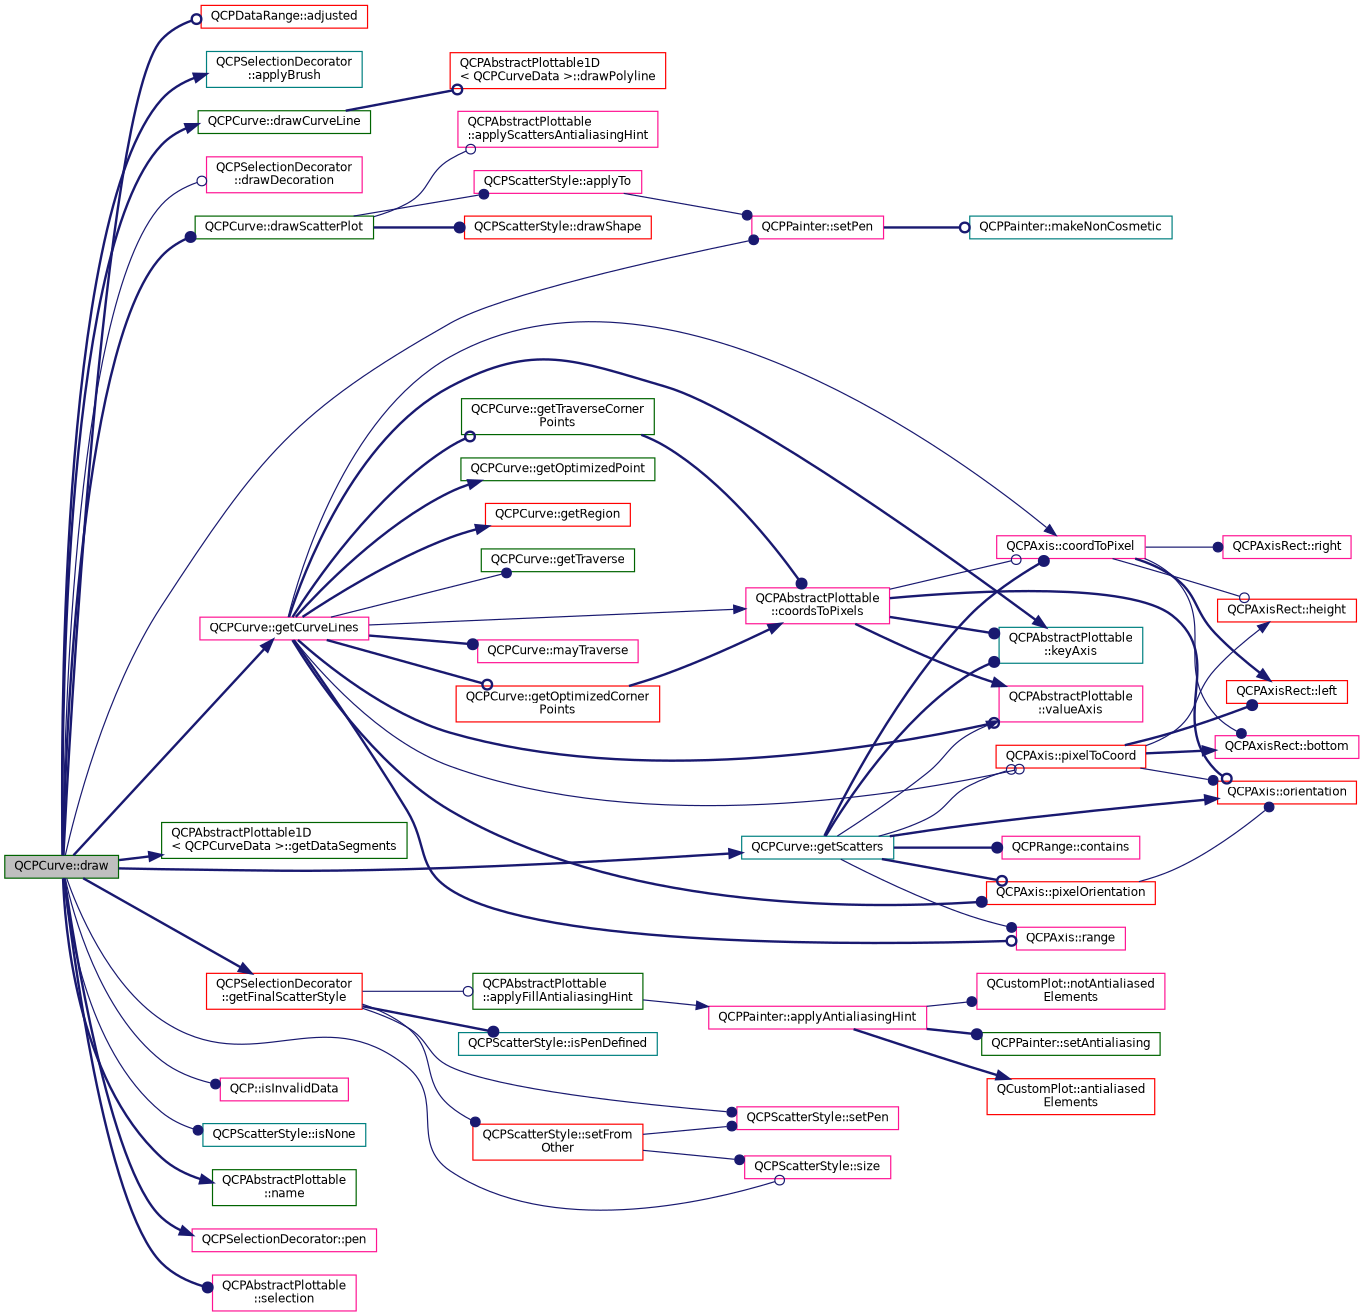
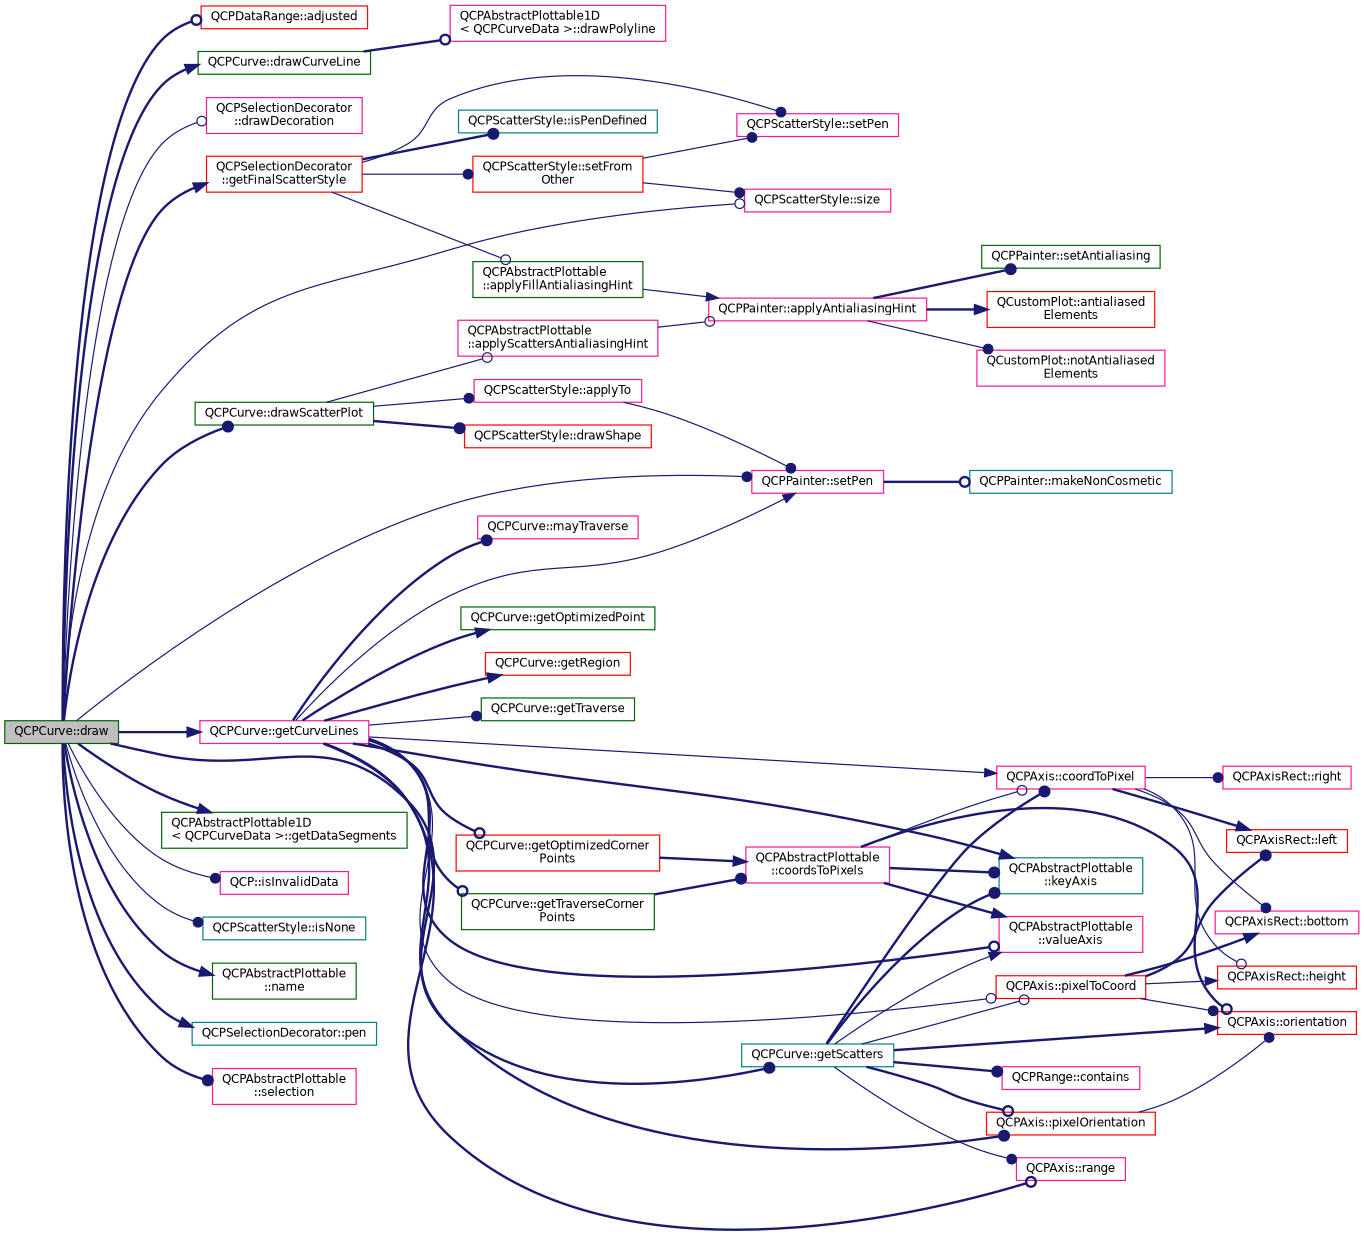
  digraph {
    rankdir=LR
    node [color=deeppink fillcolor=white fontname=Helvetica fontsize=10 shape=record style=filled]
    edge [arrowhead=dot color=midnightblue fontname=Helvetica fontsize=10 labelfontname=Helvetica labelfontsize=10 style=bold]
    n1 [color=darkgreen fillcolor=grey75 fontcolor=black height=0.2 label="QCPCurve::draw" width=0.4]
    n2 [color=red height=0.2 label="QCPDataRange::adjusted" width=0.4]
-   n3 [color=teal height=0.2 label="QCPSelectionDecorator\l::applyBrush" width=0.4]
    n4 [color=darkgreen height=0.2 label="QCPCurve::drawCurveLine" width=0.4]
    n5 [height=0.2 label="QCPSelectionDecorator\l::drawDecoration" width=0.4]
    n6 [color=darkgreen height=0.2 label="QCPCurve::drawScatterPlot" width=0.4]
    n7 [height=0.2 label="QCPPainter::setPen" width=0.4]
    n8 [height=0.2 label="QCPCurve::getCurveLines" width=0.4]
    n9 [color=darkgreen height=0.2 label="QCPAbstractPlottable1D\l\< QCPCurveData \>::getDataSegments" width=0.4]
    n10 [color=red height=0.2 label="QCPSelectionDecorator\l::getFinalScatterStyle" width=0.4]
    n11 [height=0.2 label="QCPScatterStyle::size" width=0.4]
    n12 [color=teal height=0.2 label="QCPCurve::getScatters" width=0.4]
    n13 [height=0.2 label="QCP::isInvalidData" width=0.4]
    n14 [color=teal height=0.2 label="QCPScatterStyle::isNone" width=0.4]
    n15 [color=darkgreen height=0.2 label="QCPAbstractPlottable\l::name" width=0.4]
-   n16 [height=0.2 label="QCPSelectionDecorator::pen" width=0.4]
+   n16 [color=teal height=0.2 label="QCPSelectionDecorator::pen" width=0.4]
    n17 [height=0.2 label="QCPAbstractPlottable\l::selection" width=0.4]
    n18 [color=darkgreen height=0.2 label="QCPAbstractPlottable\l::applyFillAntialiasingHint" width=0.4]
    n19 [height=0.2 label="QCPPainter::applyAntialiasingHint" width=0.4]
-   n20 [color=red height=0.2 label="QCPAbstractPlottable1D\l\< QCPCurveData \>::drawPolyline" width=0.4]
+   n20 [height=0.2 label="QCPAbstractPlottable1D\l\< QCPCurveData \>::drawPolyline" width=0.4]
    n21 [height=0.2 label="QCPAbstractPlottable\l::applyScattersAntialiasingHint" width=0.4]
    n22 [height=0.2 label="QCPScatterStyle::applyTo" width=0.4]
    n23 [color=red height=0.2 label="QCPScatterStyle::drawShape" width=0.4]
    n24 [color=teal height=0.2 label="QCPPainter::makeNonCosmetic" width=0.4]
    n25 [height=0.2 label="QCPAbstractPlottable\l::coordsToPixels" width=0.4]
    n26 [height=0.2 label="QCPAxis::coordToPixel" width=0.4]
    n27 [color=teal height=0.2 label="QCPAbstractPlottable\l::keyAxis" width=0.4]
    n28 [height=0.2 label="QCPAbstractPlottable\l::valueAxis" width=0.4]
    n29 [color=red height=0.2 label="QCPCurve::getOptimizedCorner\lPoints" width=0.4]
    n30 [color=darkgreen height=0.2 label="QCPCurve::getOptimizedPoint" width=0.4]
    n31 [color=red height=0.2 label="QCPCurve::getRegion" width=0.4]
    n32 [color=darkgreen height=0.2 label="QCPCurve::getTraverse" width=0.4]
    n33 [color=darkgreen height=0.2 label="QCPCurve::getTraverseCorner\lPoints" width=0.4]
    n34 [height=0.2 label="QCPCurve::mayTraverse" width=0.4]
    n35 [color=red height=0.2 label="QCPAxis::pixelOrientation" width=0.4]
    n36 [color=red height=0.2 label="QCPAxis::pixelToCoord" width=0.4]
    n37 [height=0.2 label="QCPAxis::range" width=0.4]
    n38 [color=teal height=0.2 label="QCPScatterStyle::isPenDefined" width=0.4]
    n39 [color=red height=0.2 label="QCPScatterStyle::setFrom\lOther" width=0.4]
    n40 [height=0.2 label="QCPScatterStyle::setPen" width=0.4]
    n41 [color=red height=0.2 label="QCPAxis::orientation" width=0.4]
    n42 [height=0.2 label="QCPRange::contains" width=0.4]
    n43 [color=red height=0.2 label="QCustomPlot::antialiased\lElements" width=0.4]
    n44 [height=0.2 label="QCustomPlot::notAntialiased\lElements" width=0.4]
    n45 [color=darkgreen height=0.2 label="QCPPainter::setAntialiasing" width=0.4]
    n46 [height=0.2 label="QCPAxisRect::bottom" width=0.4]
    n47 [color=red height=0.2 label="QCPAxisRect::height" width=0.4]
    n48 [color=red height=0.2 label="QCPAxisRect::left" width=0.4]
    n49 [height=0.2 label="QCPAxisRect::right" width=0.4]
    n1 -> n2 [arrowhead=odot]
-   n1 -> n3 [arrowhead=normal]
    n1 -> n4 [arrowhead=normal]
    n1 -> n5 [arrowhead=odot style=solid]
    n1 -> n6
    n1 -> n7 [style=solid]
    n1 -> n8 [arrowhead=normal]
    n1 -> n9 [arrowhead=normal]
    n1 -> n10 [arrowhead=normal]
    n1 -> n11 [arrowhead=odot style=solid]
-   n1 -> n12 [arrowhead=normal]
+   n1 -> n12
    n1 -> n13 [style=solid]
    n1 -> n14 [style=solid]
    n1 -> n15 [arrowhead=normal]
    n1 -> n16 [arrowhead=normal]
    n1 -> n17
    n4 -> n20 [arrowhead=odot]
    n6 -> n21 [arrowhead=odot style=solid]
    n6 -> n22 [style=solid]
    n6 -> n23
    n7 -> n24 [arrowhead=odot]
-   n8 -> n25 [arrowhead=normal style=solid]
+   n8 -> n7 [arrowhead=normal style=solid]
    n8 -> n26 [arrowhead=normal style=solid]
    n8 -> n27 [arrowhead=normal]
    n8 -> n28 [arrowhead=odot]
    n8 -> n29 [arrowhead=odot]
    n8 -> n30 [arrowhead=normal]
    n8 -> n31 [arrowhead=normal]
    n8 -> n32 [style=solid]
    n8 -> n33 [arrowhead=odot]
    n8 -> n34
    n8 -> n35
    n8 -> n36 [arrowhead=odot style=solid]
    n8 -> n37 [arrowhead=odot]
    n10 -> n18 [arrowhead=odot style=solid]
    n10 -> n38
    n10 -> n39 [style=solid]
    n10 -> n40 [style=solid]
    n12 -> n26
    n12 -> n27
    n12 -> n28 [arrowhead=normal style=solid]
    n12 -> n35 [arrowhead=odot]
    n12 -> n36 [arrowhead=odot style=solid]
    n12 -> n37 [style=solid]
    n12 -> n41 [arrowhead=normal]
    n12 -> n42
    n18 -> n19 [arrowhead=normal style=solid]
    n19 -> n43 [arrowhead=normal]
    n19 -> n44 [style=solid]
    n19 -> n45
+   n21 -> n19 [arrowhead=odot style=solid]
    n22 -> n7 [style=solid]
    n25 -> n26 [arrowhead=odot style=solid]
    n25 -> n27
    n25 -> n28 [arrowhead=normal]
    n25 -> n41 [arrowhead=odot]
    n26 -> n46 [style=solid]
    n26 -> n47 [arrowhead=odot style=solid]
    n26 -> n48 [arrowhead=normal]
    n26 -> n49 [style=solid]
    n29 -> n25 [arrowhead=normal]
    n33 -> n25
    n35 -> n41 [style=solid]
    n36 -> n41 [style=solid]
    n36 -> n46 [arrowhead=normal]
    n36 -> n47 [arrowhead=normal style=solid]
    n36 -> n48
    n39 -> n11 [style=solid]
    n39 -> n40 [style=solid]
  }
